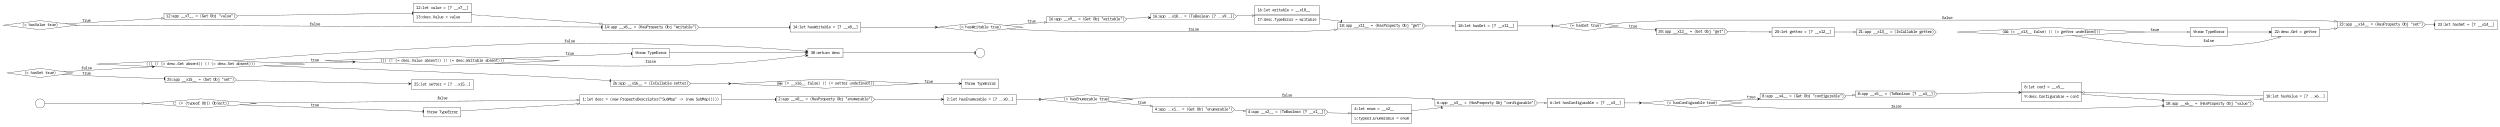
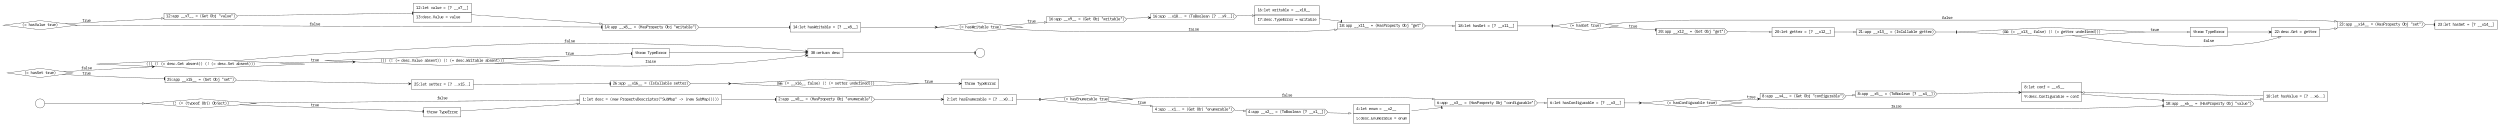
  digraph {
    fontname="IBM Plex Mono"
    rankdir=LR
    node [color=black fillcolor=white fontname="IBM Plex Mono" shape=none style=filled]
    edge [arrowhead=onormal color=black fontname="IBM Plex Mono"]
    n1 [label=" " shape=circle]
    n2 [label=<<font color="black">(! (= (typeof Obj) Object))</font>> shape=diamond]
    n3 [label=<<font color="black">     <table border="0" cellborder="1" cellspacing="0" cellpadding="10">       <tr><td align="left">1:let desc = (new PropertyDescriptor(&quot;SubMap&quot; -&gt; (new SubMap())))</td></tr>     </table>   </font>> margin=0]
    n4 [label=<<font color="black">     <table border="0" cellborder="1" cellspacing="0" cellpadding="10">       <tr><td align="left">throw TypeError</td></tr>     </table>   </font>> margin=0]
    n5 [label=<<font color="black">2:app __x0__ = (HasProperty Obj &quot;enumerable&quot;)</font>> shape=cds]
    n6 [label=<<font color="black">     <table border="0" cellborder="1" cellspacing="0" cellpadding="10">       <tr><td align="left">2:let hasEnumerable = [? __x0__]</td></tr>     </table>   </font>> margin=0]
    n7 [label=<<font color="black">(= hasEnumerable true)</font>> shape=diamond]
-   n8 [label=<<font color="black">     <table border="0" cellborder="1" cellspacing="0" cellpadding="10">       <tr><td align="left">4:let enum = __x2__</td></tr>       <tr><td align="left">5:typeof.Enumerable = enum</td></tr>     </table>   </font>> margin=0]
+   n8 [label=<<font color="black">     <table border="0" cellborder="1" cellspacing="0" cellpadding="10">       <tr><td align="left">4:let enum = __x2__</td></tr>       <tr><td align="left">5:desc.Enumerable = enum</td></tr>     </table>   </font>> margin=0]
    n9 [label=<<font color="black">6:app __x3__ = (HasProperty Obj &quot;configurable&quot;)</font>> shape=cds]
    n10 [label=<<font color="black">     <table border="0" cellborder="1" cellspacing="0" cellpadding="10">       <tr><td align="left">6:let hasConfigurable = [? __x3__]</td></tr>     </table>   </font>> margin=0]
    n11 [label=<<font color="black">8:app __x4__ = (Get Obj &quot;configurable&quot;)</font>> shape=cds]
    n12 [label=<<font color="black">8:app __x5__ = (ToBoolean [? __x4__])</font>> shape=cds]
    n13 [label=<<font color="black">     <table border="0" cellborder="1" cellspacing="0" cellpadding="10">       <tr><td align="left">8:let conf = __x5__</td></tr>       <tr><td align="left">9:desc.Configurable = conf</td></tr>     </table>   </font>> margin=0]
    n14 [label=" " shape=circle]
    n15 [label=<<font color="black">4:app __x1__ = (Get Obj &quot;enumerable&quot;)</font>> shape=cds]
    n16 [label=<<font color="black">4:app __x2__ = (ToBoolean [? __x1__])</font>> shape=cds]
    n17 [label=<<font color="black">26:app __x16__ = (IsCallable setter)</font>> shape=cds]
    n18 [label=<<font color="black">(&amp;&amp; (= __x16__ false) (! (= setter undefined)))</font>> shape=diamond]
    n19 [label=<<font color="black">     <table border="0" cellborder="1" cellspacing="0" cellpadding="10">       <tr><td align="left">throw TypeError</td></tr>     </table>   </font>> margin=0]
    n20 [label=<<font color="black">(= hasWritable true)</font>> shape=diamond]
    n21 [label=<<font color="black">16:app __x9__ = (Get Obj &quot;writable&quot;)</font>> shape=cds]
    n22 [label=<<font color="black">18:app __x11__ = (HasProperty Obj &quot;get&quot;)</font>> shape=cds]
    n23 [label=<<font color="black">16:app __x10__ = (ToBoolean [? __x9__])</font>> shape=cds]
    n24 [label=<<font color="black">     <table border="0" cellborder="1" cellspacing="0" cellpadding="10">       <tr><td align="left">18:let hasGet = [? __x11__]</td></tr>     </table>   </font>> margin=0]
    n25 [label=<<font color="black">23:app __x14__ = (HasProperty Obj &quot;set&quot;)</font>> shape=cds]
    n26 [label=<<font color="black">     <table border="0" cellborder="1" cellspacing="0" cellpadding="10">       <tr><td align="left">23:let hasSet = [? __x14__]</td></tr>     </table>   </font>> margin=0]
    n27 [label=<<font color="black">     <table border="0" cellborder="1" cellspacing="0" cellpadding="10">       <tr><td align="left">16:let writable = __x10__</td></tr>       <tr><td align="left">17:desc.TypeError = writable</td></tr>     </table>   </font>> margin=0]
    n28 [label=<<font color="black">12:app __x7__ = (Get Obj &quot;value&quot;)</font>> shape=cds]
    n29 [label=<<font color="black">     <table border="0" cellborder="1" cellspacing="0" cellpadding="10">       <tr><td align="left">12:let value = [? __x7__]</td></tr>       <tr><td align="left">13:desc.Value = value</td></tr>     </table>   </font>> margin=0]
    n30 [label=<<font color="black">14:app __x8__ = (HasProperty Obj &quot;writable&quot;)</font>> shape=cds]
    n31 [label=<<font color="black">(|| (! (= desc.Get absent)) (! (= desc.Set absent)))</font>> shape=diamond]
    n32 [label=<<font color="black">     <table border="0" cellborder="1" cellspacing="0" cellpadding="10">       <tr><td align="left">30:return desc</td></tr>     </table>   </font>> margin=0]
    n33 [label=<<font color="black">(|| (! (= desc.Value absent)) (! (= desc.Writable absent)))</font>> shape=diamond]
    n34 [label=<<font color="black">     <table border="0" cellborder="1" cellspacing="0" cellpadding="10">       <tr><td align="left">throw TypeError</td></tr>     </table>   </font>> margin=0]
    n35 [label=<<font color="black">(= hasGet true)</font>> shape=diamond]
    n36 [label=<<font color="black">20:app __x12__ = (Get Obj &quot;get&quot;)</font>> shape=cds]
    n37 [label=<<font color="black">     <table border="0" cellborder="1" cellspacing="0" cellpadding="10">       <tr><td align="left">14:let hasWritable = [? __x8__]</td></tr>     </table>   </font>> margin=0]
    n38 [label=<<font color="black">21:app __x13__ = (IsCallable getter)</font>> shape=cds]
    n39 [label=<<font color="black">(&amp;&amp; (= __x13__ false) (! (= getter undefined)))</font>> shape=diamond]
    n40 [label=<<font color="black">     <table border="0" cellborder="1" cellspacing="0" cellpadding="10">       <tr><td align="left">throw TypeError</td></tr>     </table>   </font>> margin=0]
    n41 [label=<<font color="black">     <table border="0" cellborder="1" cellspacing="0" cellpadding="10">       <tr><td align="left">22:desc.Get = getter</td></tr>     </table>   </font>> margin=0]
    n42 [label=<<font color="black">(= hasSet true)</font>> shape=diamond]
    n43 [label=<<font color="black">25:app __x15__ = (Get Obj &quot;set&quot;)</font>> shape=cds]
    n44 [label=<<font color="black">(= hasConfigurable true)</font>> shape=diamond]
    n45 [label=<<font color="black">10:app __x6__ = (HasProperty Obj &quot;value&quot;)</font>> shape=cds]
    n46 [label=<<font color="black">     <table border="0" cellborder="1" cellspacing="0" cellpadding="10">       <tr><td align="left">10:let hasValue = [? __x6__]</td></tr>     </table>   </font>> margin=0]
    n47 [label=<<font color="black">     <table border="0" cellborder="1" cellspacing="0" cellpadding="10">       <tr><td align="left">25:let setter = [? __x15__]</td></tr>     </table>   </font>> margin=0]
    n48 [label=<<font color="black">     <table border="0" cellborder="1" cellspacing="0" cellpadding="10">       <tr><td align="left">20:let getter = [? __x12__]</td></tr>     </table>   </font>> margin=0]
    n49 [label=<<font color="black">(= hasValue true)</font>> shape=diamond]
    n1 -> n2
    n2 -> n3 [label=<<font color="black">false</font>>]
    n2 -> n4 [arrowhead=tee label=<<font color="black">true</font>>]
    n3 -> n5 [arrowhead=tee]
    n4 -> n3
    n5 -> n6 [arrowhead=vee]
    n6 -> n7 [arrowhead=tee]
    n7 -> n9 [label=<<font color="black">false</font>>]
    n7 -> n15 [label=<<font color="black">true</font>>]
    n8 -> n9 [arrowhead=tee]
    n9 -> n10
    n10 -> n44 [arrowhead=vee]
    n11 -> n12
    n12 -> n13 [arrowhead=vee]
    n13 -> n45 [arrowhead=tee]
    n15 -> n16
    n16 -> n8
    n17 -> n18 [arrowhead=vee]
    n18 -> n19 [arrowhead=vee label=<<font color="black">true</font>>]
    n20 -> n21 [label=<<font color="black">true</font>>]
    n20 -> n22 [label=<<font color="black">false</font>>]
    n21 -> n23 [arrowhead=vee]
    n22 -> n24
    n23 -> n27
    n24 -> n35 [arrowhead=tee]
    n25 -> n26 [arrowhead=tee]
    n27 -> n22 [arrowhead=tee]
    n28 -> n29 [arrowhead=tee]
    n29 -> n30
    n30 -> n37 [arrowhead=tee]
    n31 -> n32 [arrowhead=vee label=<<font color="black">false</font>>]
    n31 -> n33 [arrowhead=vee label=<<font color="black">true</font>>]
    n32 -> n14 [arrowhead=tee]
    n33 -> n32 [arrowhead=vee label=<<font color="black">false</font>>]
    n33 -> n34 [arrowhead=tee label=<<font color="black">true</font>>]
    n34 -> n32 [arrowhead=vee]
    n35 -> n25 [label=<<font color="black">false</font>>]
    n35 -> n36 [arrowhead=tee label=<<font color="black">true</font>>]
    n36 -> n48
    n37 -> n20 [arrowhead=vee]
+   n38 -> n39 [arrowhead=tee]
    n39 -> n40 [label=<<font color="black">true</font>>]
    n39 -> n41 [label=<<font color="black">false</font>>]
    n40 -> n41 [arrowhead=vee]
    n41 -> n25
    n42 -> n31 [arrowhead=vee label=<<font color="black">false</font>>]
    n42 -> n43 [arrowhead=tee label=<<font color="black">true</font>>]
    n43 -> n47 [arrowhead=vee]
    n44 -> n11 [arrowhead=vee label=<<font color="black">true</font>>]
    n44 -> n45 [arrowhead=tee label=<<font color="black">false</font>>]
    n45 -> n46
    n46 -> n13
-   n31 -> n17 [arrowhead=tee]
+   n47 -> n17 [arrowhead=tee]
    n48 -> n38
    n49 -> n28 [label=<<font color="black">true</font>>]
    n49 -> n30 [arrowhead=tee label=<<font color="black">false</font>>]
  }
